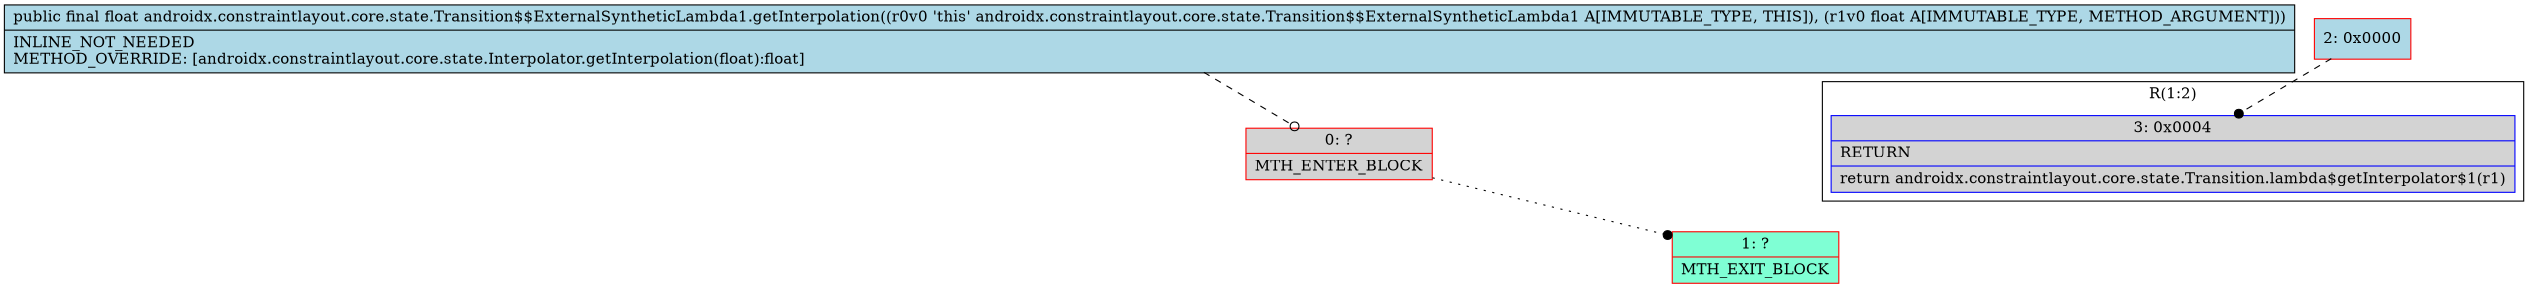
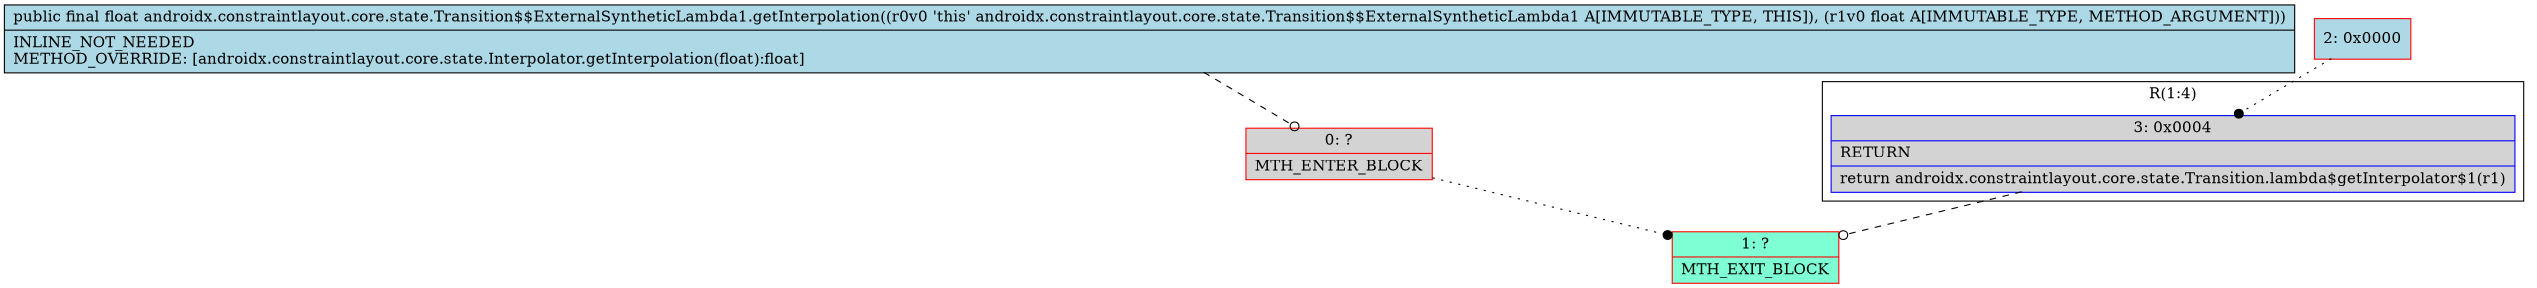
  digraph {
    node [color=red fillcolor=lightgrey shape=record style=filled]
    edge [arrowhead=odot color=black style=dashed]
    n1 [color=blue label="{3\:\ 0x0004|RETURN\l|return androidx.constraintlayout.core.state.Transition.lambda$getInterpolator$1(r1)\l}"]
    n2 [fillcolor=aquamarine label="{1\:\ ?|MTH_EXIT_BLOCK\l}"]
    n3 [label="{0\:\ ?|MTH_ENTER_BLOCK\l}"]
    n4 [fillcolor=lightblue label="{2\:\ 0x0000}"]
    n5 [fillcolor=lightblue label="{public final float androidx.constraintlayout.core.state.Transition$$ExternalSyntheticLambda1.getInterpolation((r0v0 'this' androidx.constraintlayout.core.state.Transition$$ExternalSyntheticLambda1 A[IMMUTABLE_TYPE, THIS]), (r1v0 float A[IMMUTABLE_TYPE, METHOD_ARGUMENT]))  | INLINE_NOT_NEEDED\lMETHOD_OVERRIDE: [androidx.constraintlayout.core.state.Interpolator.getInterpolation(float):float]\l}" color=""]
    subgraph cluster_1 {
-     label="R(1:2)"
+     label="R(1:4)"
      n1
    }
+   n1 -> n2
    n3 -> n2 [arrowhead=dot style=dotted]
-   n4 -> n1 [arrowhead=dot]
+   n4 -> n1 [arrowhead=dot style=dotted]
    n5 -> n3
  }
